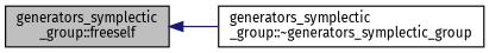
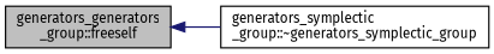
  digraph {
    rankdir=LR
    fontname="Fira Sans"
    node [color=black fontname="Fira Sans" fontsize=10 shape=record style=filled]
-   n1 [fillcolor=grey75 fontcolor=black height=0.2 label="generators_symplectic\l_group::freeself" width=0.4]
+   n1 [fillcolor=grey75 fontcolor=black height=0.2 label="generators_generators\l_group::freeself" width=0.4]
    n2 [fillcolor=white height=0.2 label="generators_symplectic\l_group::~generators_symplectic_group" width=0.4]
    n1 -> n2 [color=midnightblue dir=back fontname="Fira Sans" fontsize=10 labelfontname=Helvetica labelfontsize=10 style=solid]
  }
